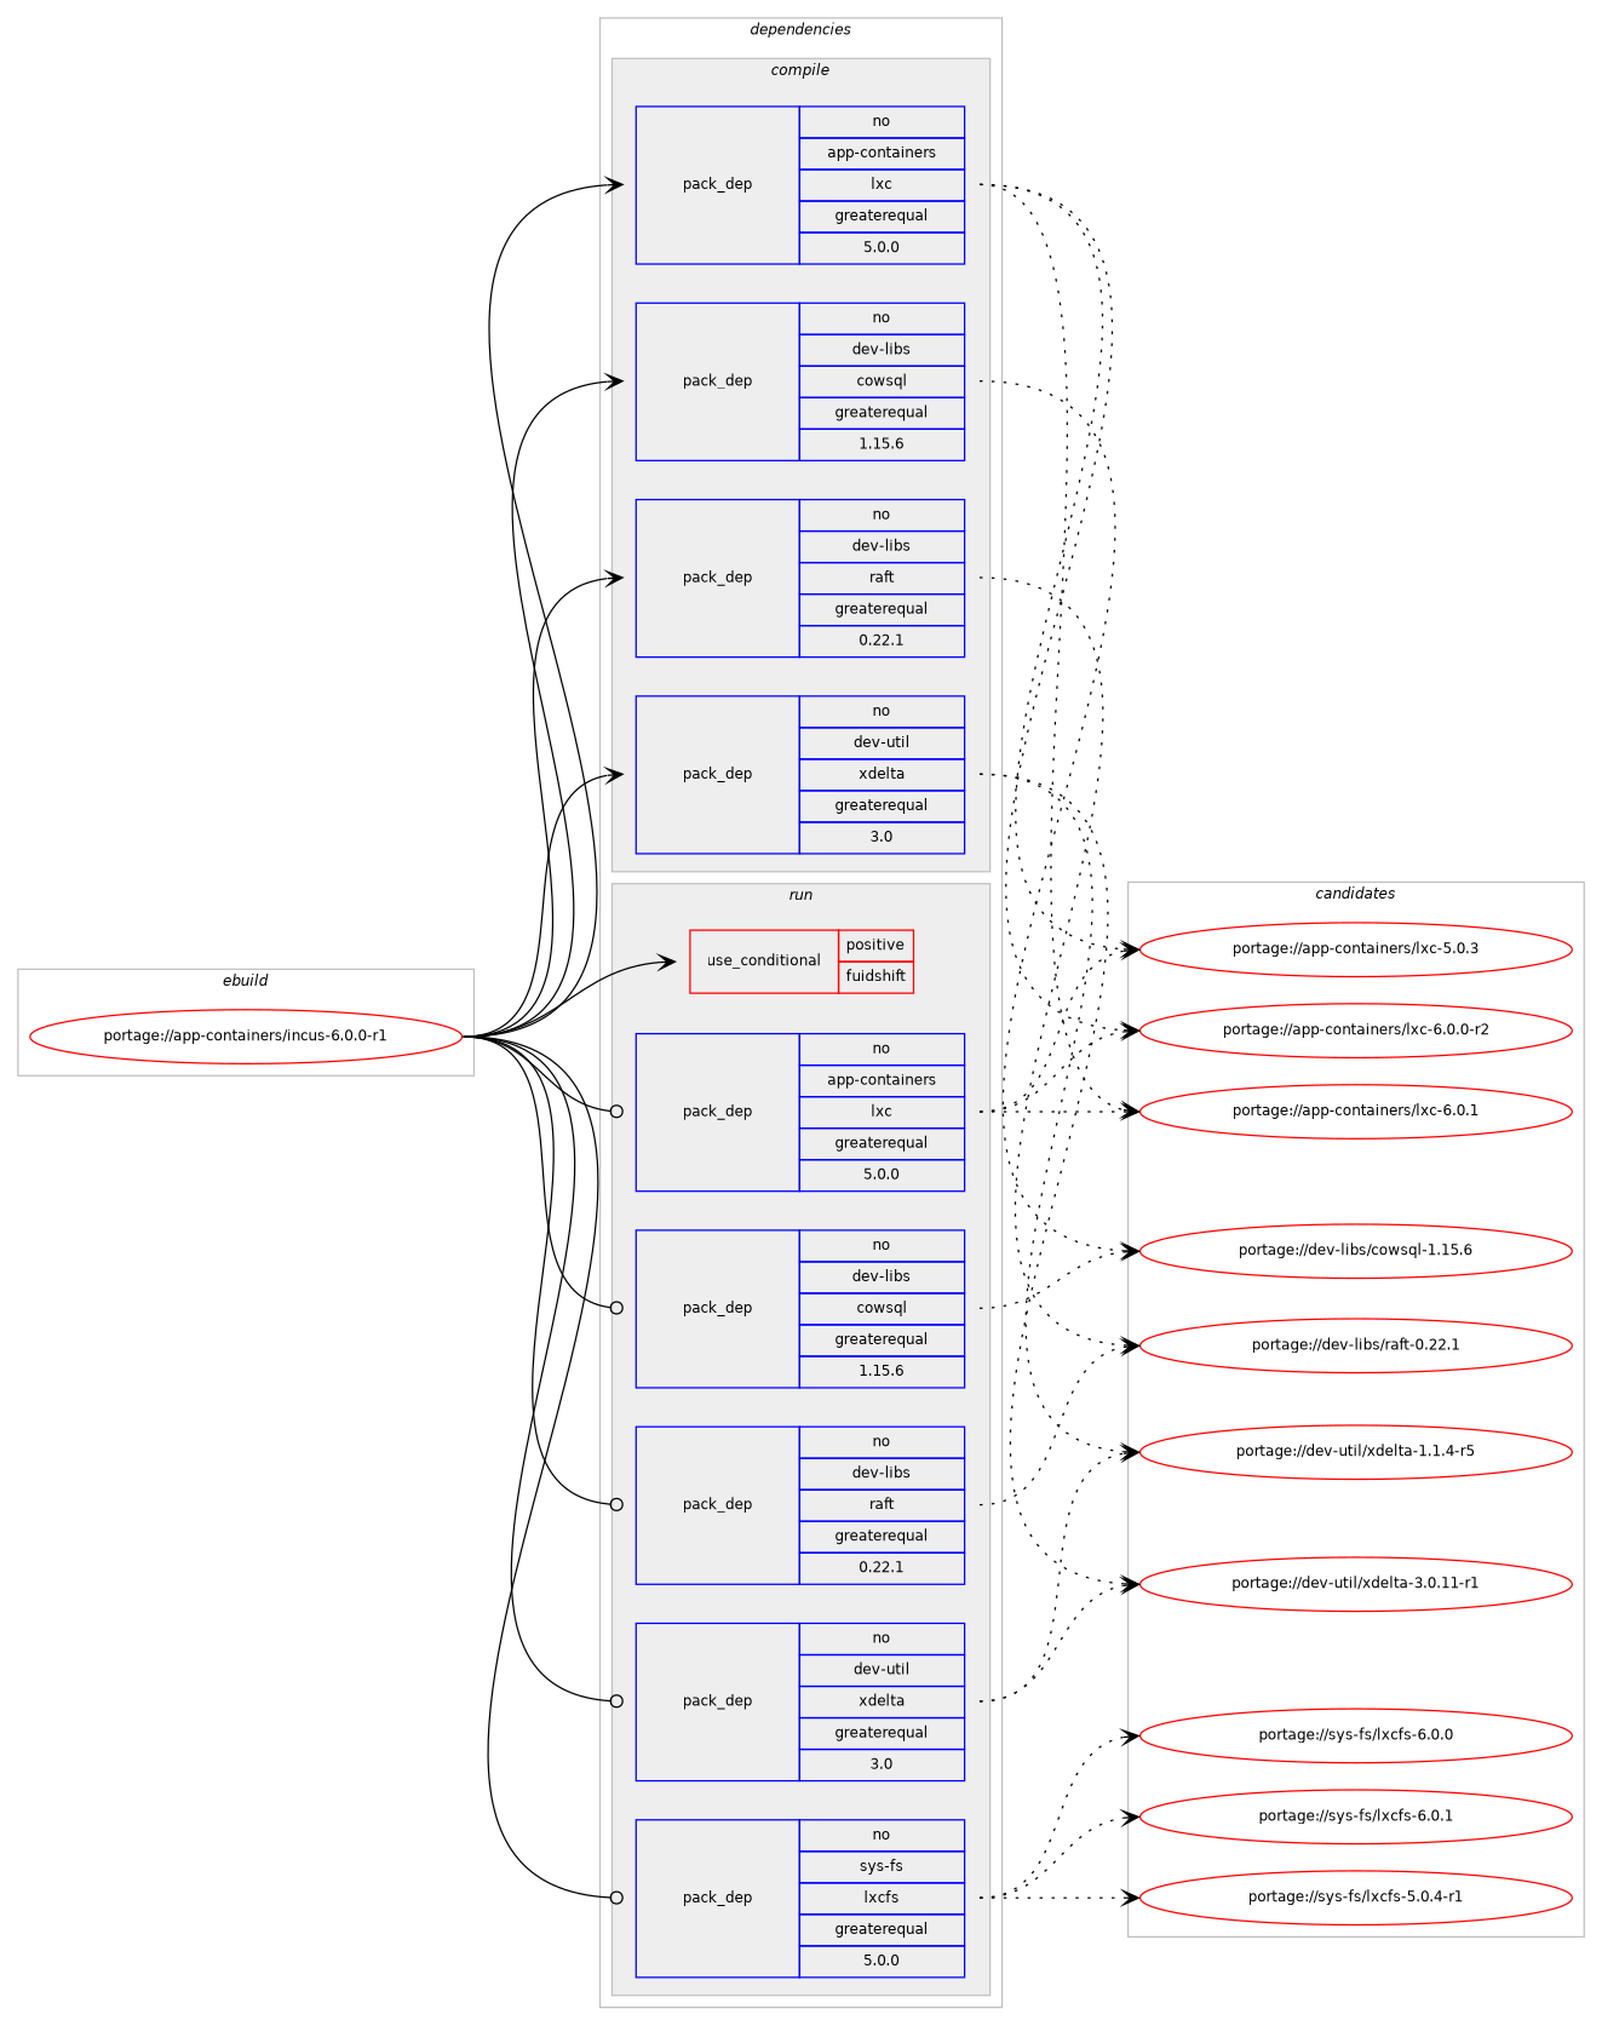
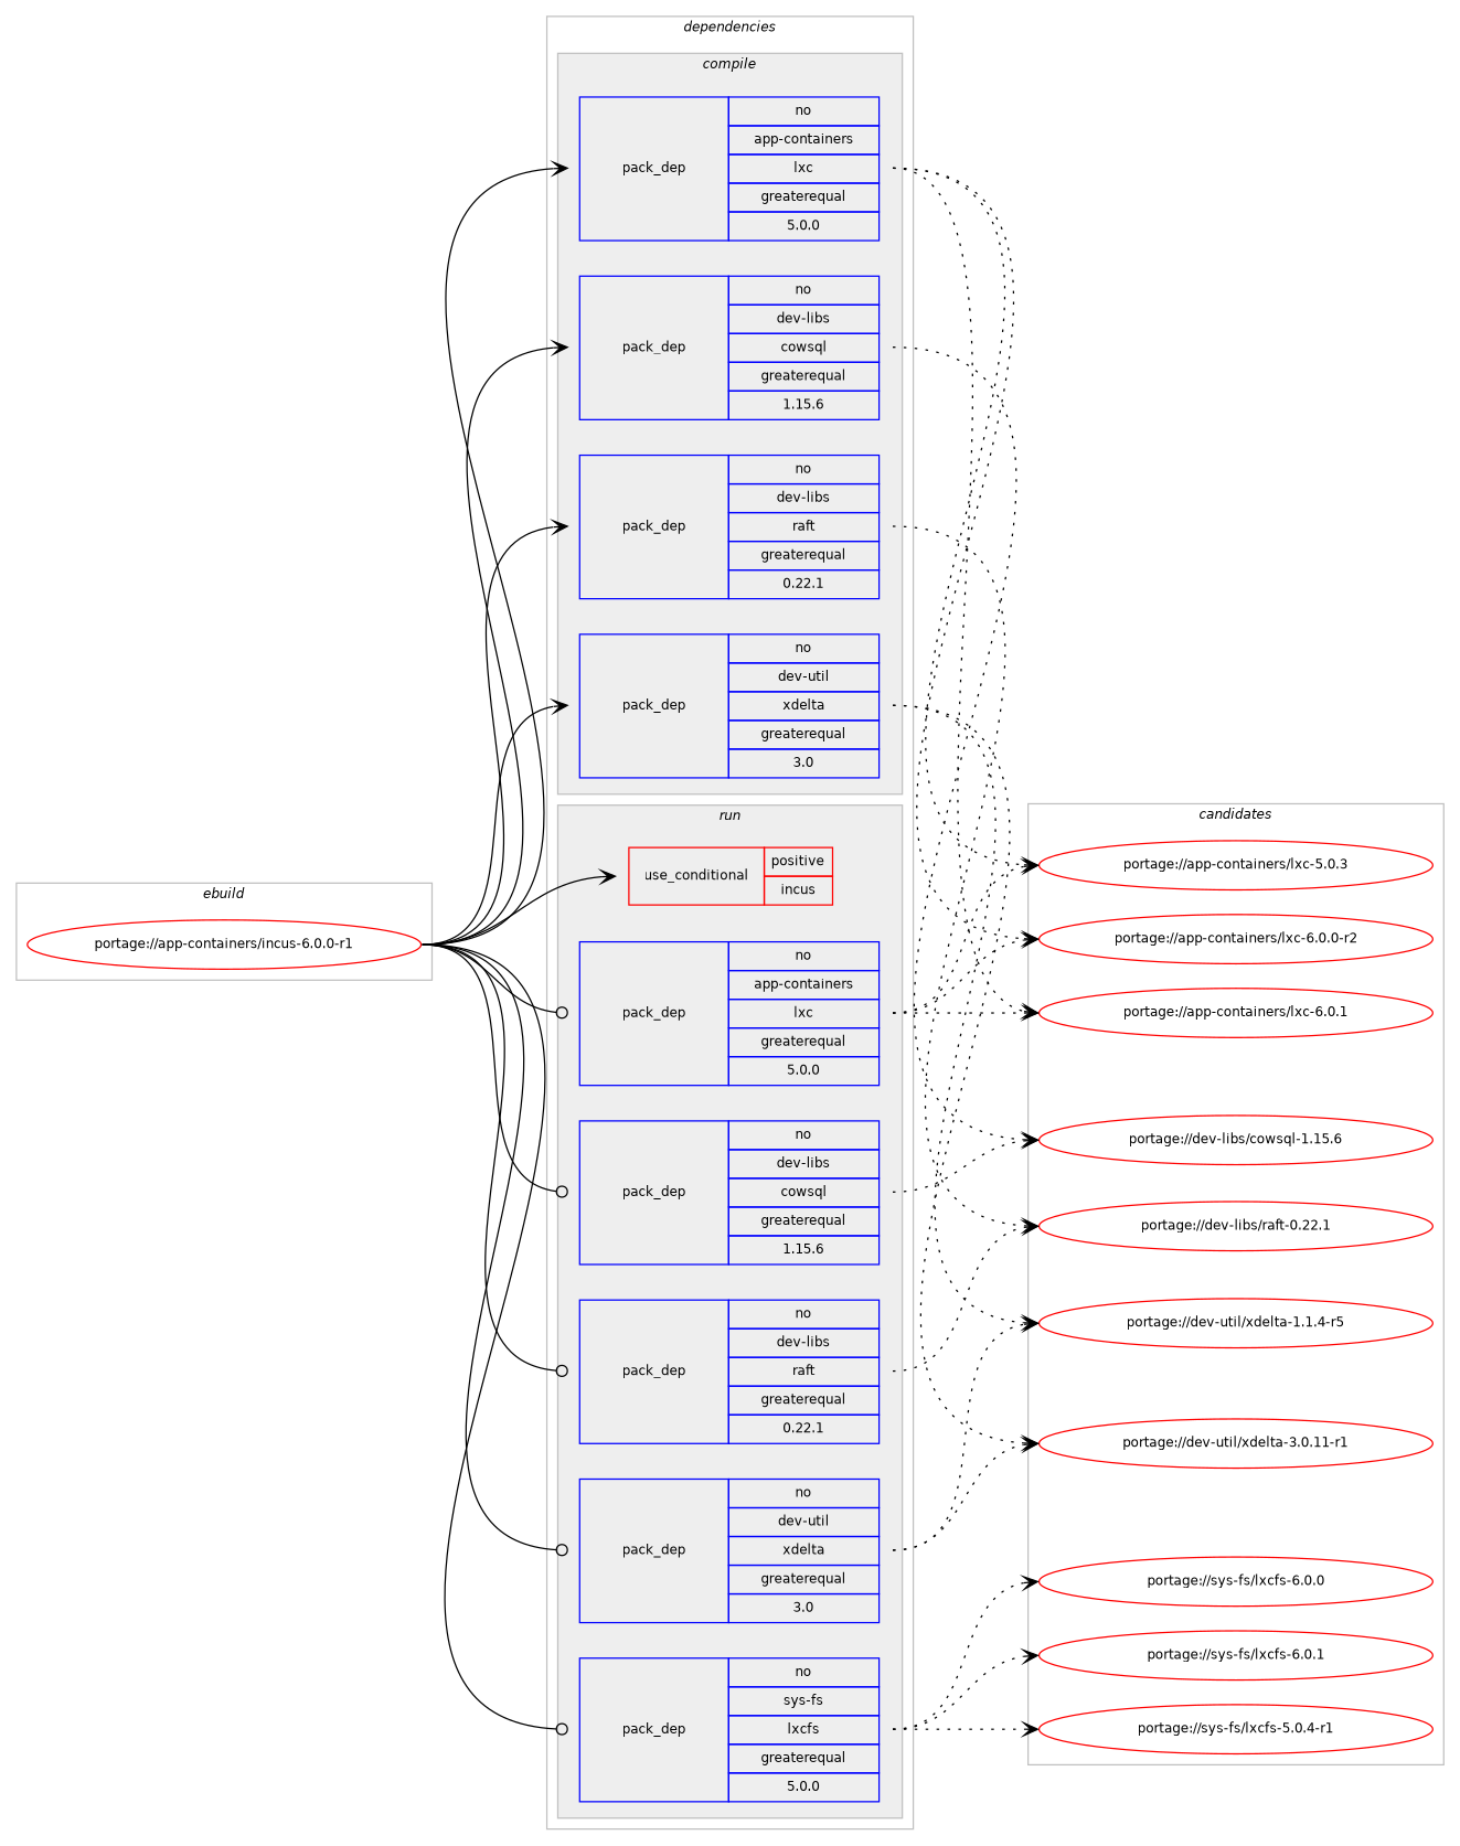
  digraph {
    compound=true
    concentrate=true
    fontname=Helvetica
    fontsize=10
    newrank=true
    rankdir=LR
    ranksep=1.5
    node [color=red fontname=Helvetica fontsize=10]
    edge [arrowhead=vee headport=w style=dotted tailport=e weight=100]
    n1 [label="portage://app-containers/incus-6.0.0-r1" width=4]
    n2 [color=blue label=<<TABLE BORDER="0" CELLBORDER="1" CELLSPACING="0" CELLPADDING="4" WIDTH="220"><TR><TD ROWSPAN="6" CELLPADDING="30">pack_dep</TD></TR><TR><TD WIDTH="110">no</TD></TR><TR><TD>app-containers</TD></TR><TR><TD>lxc</TD></TR><TR><TD>greaterequal</TD></TR><TR><TD>5.0.0</TD></TR></TABLE>> shape=none]
    n3 [color=blue label=<<TABLE BORDER="0" CELLBORDER="1" CELLSPACING="0" CELLPADDING="4" WIDTH="220"><TR><TD ROWSPAN="6" CELLPADDING="30">pack_dep</TD></TR><TR><TD WIDTH="110">no</TD></TR><TR><TD>dev-libs</TD></TR><TR><TD>cowsql</TD></TR><TR><TD>greaterequal</TD></TR><TR><TD>1.15.6</TD></TR></TABLE>> shape=none]
    n4 [color=blue label=<<TABLE BORDER="0" CELLBORDER="1" CELLSPACING="0" CELLPADDING="4" WIDTH="220"><TR><TD ROWSPAN="6" CELLPADDING="30">pack_dep</TD></TR><TR><TD WIDTH="110">no</TD></TR><TR><TD>dev-libs</TD></TR><TR><TD>raft</TD></TR><TR><TD>greaterequal</TD></TR><TR><TD>0.22.1</TD></TR></TABLE>> shape=none]
    n5 [color=blue label=<<TABLE BORDER="0" CELLBORDER="1" CELLSPACING="0" CELLPADDING="4" WIDTH="220"><TR><TD ROWSPAN="6" CELLPADDING="30">pack_dep</TD></TR><TR><TD WIDTH="110">no</TD></TR><TR><TD>dev-util</TD></TR><TR><TD>xdelta</TD></TR><TR><TD>greaterequal</TD></TR><TR><TD>3.0</TD></TR></TABLE>> shape=none]
-   n6 [label=<<TABLE BORDER="0" CELLBORDER="1" CELLSPACING="0" CELLPADDING="4"><TR><TD ROWSPAN="3" CELLPADDING="10">use_conditional</TD></TR><TR><TD>positive</TD></TR><TR><TD>fuidshift</TD></TR></TABLE>> shape=none]
+   n6 [label=<<TABLE BORDER="0" CELLBORDER="1" CELLSPACING="0" CELLPADDING="4"><TR><TD ROWSPAN="3" CELLPADDING="10">use_conditional</TD></TR><TR><TD>positive</TD></TR><TR><TD>incus</TD></TR></TABLE>> shape=none]
    n7 [color=blue label=<<TABLE BORDER="0" CELLBORDER="1" CELLSPACING="0" CELLPADDING="4" WIDTH="220"><TR><TD ROWSPAN="6" CELLPADDING="30">pack_dep</TD></TR><TR><TD WIDTH="110">no</TD></TR><TR><TD>app-containers</TD></TR><TR><TD>lxc</TD></TR><TR><TD>greaterequal</TD></TR><TR><TD>5.0.0</TD></TR></TABLE>> shape=none]
    n8 [color=blue label=<<TABLE BORDER="0" CELLBORDER="1" CELLSPACING="0" CELLPADDING="4" WIDTH="220"><TR><TD ROWSPAN="6" CELLPADDING="30">pack_dep</TD></TR><TR><TD WIDTH="110">no</TD></TR><TR><TD>dev-libs</TD></TR><TR><TD>cowsql</TD></TR><TR><TD>greaterequal</TD></TR><TR><TD>1.15.6</TD></TR></TABLE>> shape=none]
    n9 [color=blue label=<<TABLE BORDER="0" CELLBORDER="1" CELLSPACING="0" CELLPADDING="4" WIDTH="220"><TR><TD ROWSPAN="6" CELLPADDING="30">pack_dep</TD></TR><TR><TD WIDTH="110">no</TD></TR><TR><TD>dev-libs</TD></TR><TR><TD>raft</TD></TR><TR><TD>greaterequal</TD></TR><TR><TD>0.22.1</TD></TR></TABLE>> shape=none]
    n10 [color=blue label=<<TABLE BORDER="0" CELLBORDER="1" CELLSPACING="0" CELLPADDING="4" WIDTH="220"><TR><TD ROWSPAN="6" CELLPADDING="30">pack_dep</TD></TR><TR><TD WIDTH="110">no</TD></TR><TR><TD>dev-util</TD></TR><TR><TD>xdelta</TD></TR><TR><TD>greaterequal</TD></TR><TR><TD>3.0</TD></TR></TABLE>> shape=none]
    n11 [color=blue label=<<TABLE BORDER="0" CELLBORDER="1" CELLSPACING="0" CELLPADDING="4" WIDTH="220"><TR><TD ROWSPAN="6" CELLPADDING="30">pack_dep</TD></TR><TR><TD WIDTH="110">no</TD></TR><TR><TD>sys-fs</TD></TR><TR><TD>lxcfs</TD></TR><TR><TD>greaterequal</TD></TR><TR><TD>5.0.0</TD></TR></TABLE>> shape=none]
    n12 [label="portage://app-containers/lxc-5.0.3" width=4]
    n13 [label="portage://app-containers/lxc-6.0.0-r2" width=4]
    n14 [label="portage://app-containers/lxc-6.0.1" width=4]
    n15 [label="portage://dev-libs/cowsql-1.15.6" width=4]
    n16 [label="portage://dev-libs/raft-0.22.1" width=4]
    n17 [label="portage://dev-util/xdelta-1.1.4-r5" width=4]
    n18 [label="portage://dev-util/xdelta-3.0.11-r1" width=4]
    n19 [label="portage://sys-fs/lxcfs-5.0.4-r1" width=4]
    n20 [label="portage://sys-fs/lxcfs-6.0.0" width=4]
    n21 [label="portage://sys-fs/lxcfs-6.0.1" width=4]
    subgraph cluster_1 {
      color=gray
      label=<<i>ebuild</i>>
      rank=same
      n1
    }
    subgraph cluster_2 {
      color=gray
      label=<<i>dependencies</i>>
      subgraph cluster_3 {
        color=gray
        fillcolor="#eeeeee"
        label=<<i>compile</i>>
        style=filled
        subgraph sub_4 {
          color=gray
          fillcolor="#eeeeee"
          label=<<i>compile</i>>
          style=filled
          n2
        }
        subgraph sub_5 {
          color=gray
          fillcolor="#eeeeee"
          label=<<i>compile</i>>
          style=filled
          n3
        }
        subgraph sub_6 {
          color=gray
          fillcolor="#eeeeee"
          label=<<i>compile</i>>
          style=filled
          n4
        }
        subgraph sub_7 {
          color=gray
          fillcolor="#eeeeee"
          label=<<i>compile</i>>
          style=filled
          n5
        }
      }
      subgraph cluster_8 {
        color=gray
        fillcolor="#eeeeee"
        label=<<i>compile and run</i>>
        style=filled
      }
      subgraph cluster_9 {
        color=gray
        fillcolor="#eeeeee"
        label=<<i>run</i>>
        style=filled
        subgraph sub_10 {
          color=gray
          fillcolor="#eeeeee"
          label=<<i>run</i>>
          style=filled
          n6
        }
        subgraph sub_11 {
          color=gray
          fillcolor="#eeeeee"
          label=<<i>run</i>>
          style=filled
          n7
        }
        subgraph sub_12 {
          color=gray
          fillcolor="#eeeeee"
          label=<<i>run</i>>
          style=filled
          n8
        }
        subgraph sub_13 {
          color=gray
          fillcolor="#eeeeee"
          label=<<i>run</i>>
          style=filled
          n9
        }
        subgraph sub_14 {
          color=gray
          fillcolor="#eeeeee"
          label=<<i>run</i>>
          style=filled
          n10
        }
        subgraph sub_15 {
          color=gray
          fillcolor="#eeeeee"
          label=<<i>run</i>>
          style=filled
          n11
        }
      }
    }
    subgraph cluster_16 {
      color=gray
      label=<<i>candidates</i>>
      rank=same
      subgraph sub_17 {
        color=black
        label=<<i>candidates</i>>
        nodesep=1
        rank=same
        n12
        n13
        n14
      }
      subgraph sub_18 {
        color=black
        label=<<i>candidates</i>>
        nodesep=1
        rank=same
        n15
      }
      subgraph sub_19 {
        color=black
        label=<<i>candidates</i>>
        nodesep=1
        rank=same
        n16
      }
      subgraph sub_20 {
        color=black
        label=<<i>candidates</i>>
        nodesep=1
        rank=same
        n17
        n18
      }
      subgraph sub_21 {
        color=black
        label=<<i>candidates</i>>
        nodesep=1
        rank=same
        n12
        n13
        n14
      }
      subgraph sub_22 {
        color=black
        label=<<i>candidates</i>>
        nodesep=1
        rank=same
        n15
      }
      subgraph sub_23 {
        color=black
        label=<<i>candidates</i>>
        nodesep=1
        rank=same
        n16
      }
      subgraph sub_24 {
        color=black
        label=<<i>candidates</i>>
        nodesep=1
        rank=same
        n17
        n18
      }
      subgraph sub_25 {
        color=black
        label=<<i>candidates</i>>
        nodesep=1
        rank=same
        n19
        n20
        n21
      }
    }
    n1 -> n2 [style=solid weight=20]
    n1 -> n3 [style=solid weight=20]
    n1 -> n4 [style=solid weight=20]
    n1 -> n5 [style=solid weight=20]
    n1 -> n6 [style=solid weight=20]
    n1 -> n7 [arrowhead=odot style=solid weight=20]
    n1 -> n8 [arrowhead=odot style=solid weight=20]
    n1 -> n9 [arrowhead=odot style=solid weight=20]
    n1 -> n10 [arrowhead=odot style=solid weight=20]
    n1 -> n11 [arrowhead=odot style=solid weight=20]
    n2 -> n12
    n2 -> n13
    n2 -> n14
    n3 -> n15
    n4 -> n16
    n5 -> n17
    n5 -> n18
    n7 -> n12
    n7 -> n13
    n7 -> n14
    n8 -> n15
    n9 -> n16
    n10 -> n17
    n10 -> n18
    n11 -> n19
    n11 -> n20
    n11 -> n21
  }
